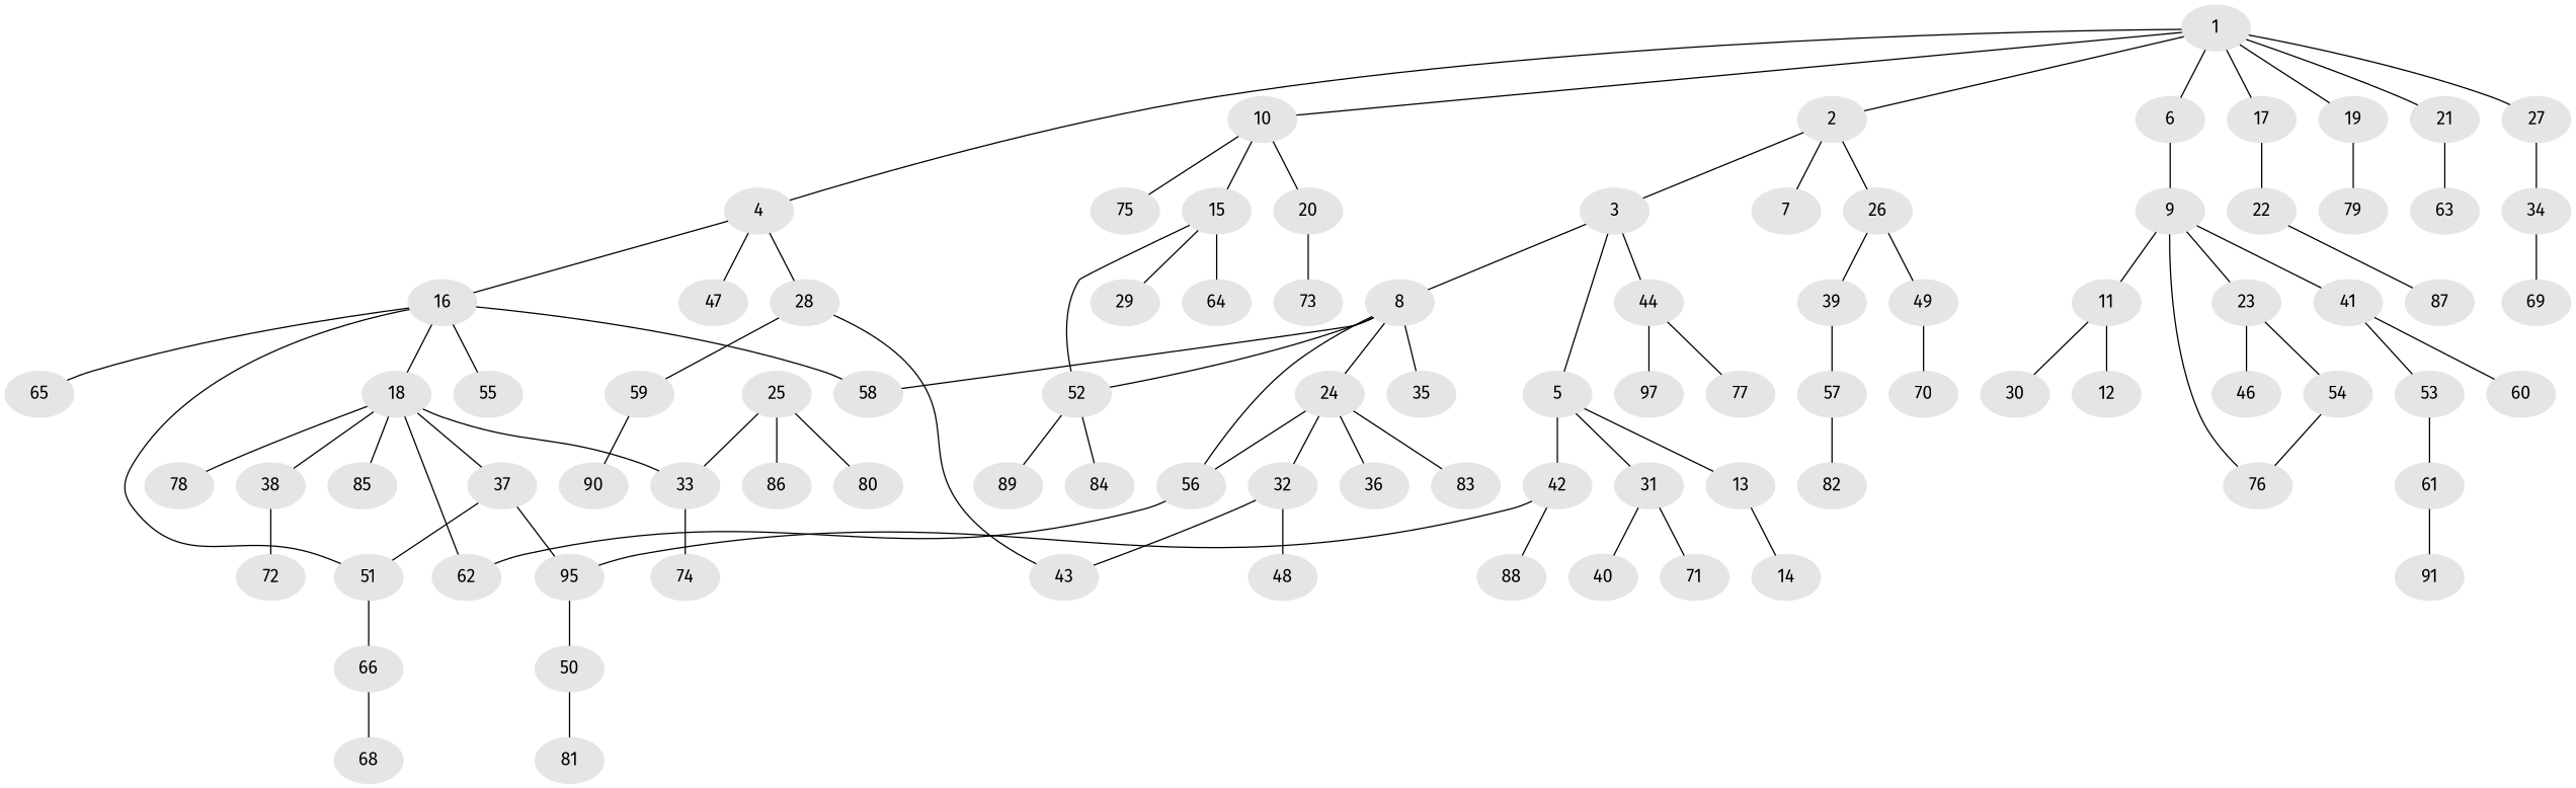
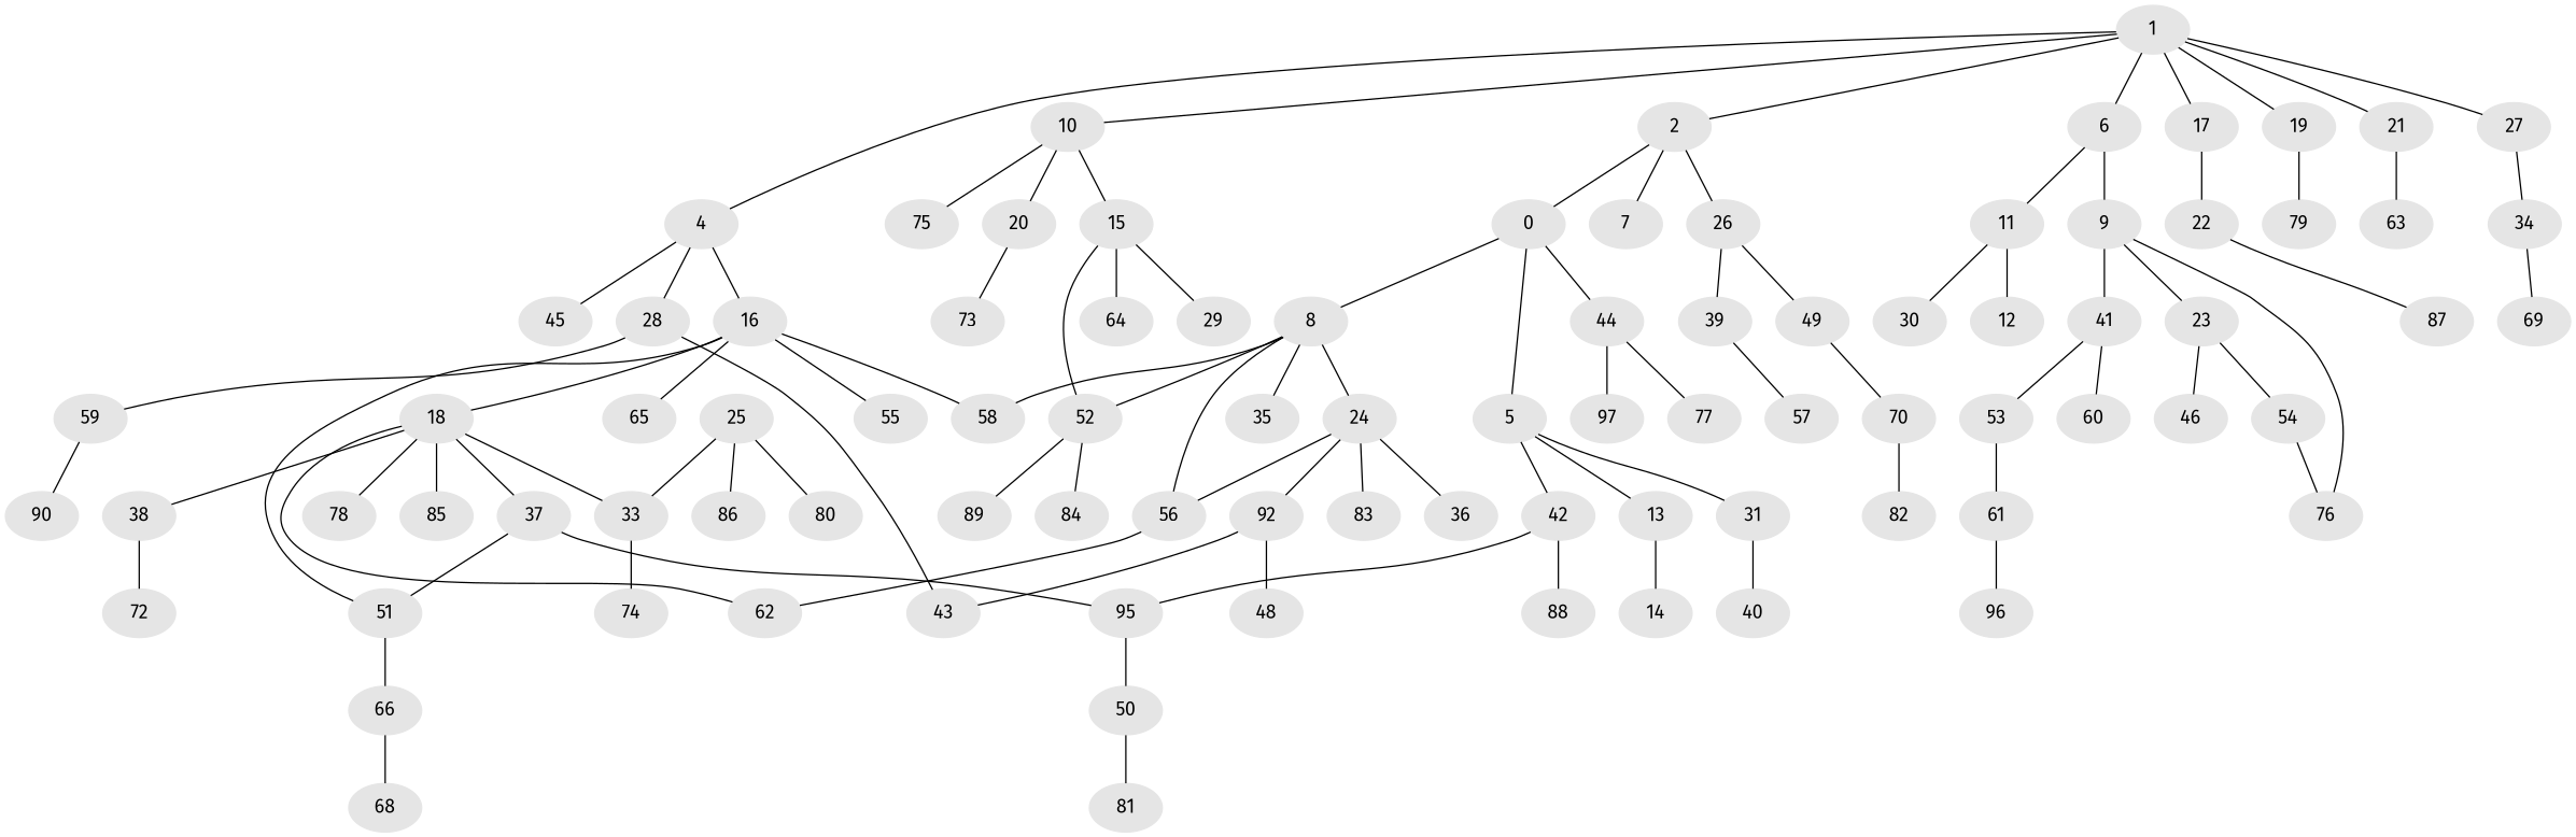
  graph {
    fontname="Fira Sans"
    node [color=gray90 fontname="Fira Sans" style=filled]
    edge [fontname="Fira Sans"]
    1
    2
    4
    6
    10
    17
    19
    21
    27
-   3
+   3 [label=0]
    7
    26
    16
    28
-   47
+   47 [label=45]
    9
    15
    20
    75
    22
    79
    63
    34
    5
    8
    44
    39
    49
    13
    31
    42
    24
    35
    52
    56
    58
    n37 [label=97]
    77
    18
    51
    55
    65
    43
    59
    14
    40
-   71
    n48 [label=95]
    88
    11
    23
    41
    76
-   32
+   32 [label=92]
    36
    83
    84
    89
    62
    12
    30
    46
    54
    53
    60
    29
    64
    73
    37
    38
    78
    85
    33
    66
    87
    25
    80
    86
    72
    48
    74
    57
    70
    69
    90
    50
    61
    81
    82
    68
-   91
+   91 [label=96]
    1 -- 2
    1 -- 4
    1 -- 6
    1 -- 10
    1 -- 17
    1 -- 19
    1 -- 21
    1 -- 27
    2 -- 3
    2 -- 7
    2 -- 26
    4 -- 16
    4 -- 28
    4 -- 47
    6 -- 9
    10 -- 15
    10 -- 20
    10 -- 75
    17 -- 22
    19 -- 79
    21 -- 63
    27 -- 34
    3 -- 5
    3 -- 8
    3 -- 44
    26 -- 39
    26 -- 49
    16 -- 58
    16 -- 18
    16 -- 51
    16 -- 55
    16 -- 65
    28 -- 43
    28 -- 59
-   9 -- 11
+   6 -- 11
    9 -- 23
    9 -- 41
    9 -- 76
    15 -- 52
    15 -- 29
    15 -- 64
    20 -- 73
    22 -- 87
    34 -- 69
    5 -- 13
    5 -- 31
    5 -- 42
    8 -- 24
    8 -- 35
    8 -- 52
    8 -- 56
    8 -- 58
    44 -- n37
    44 -- 77
    39 -- 57
    49 -- 70
    13 -- 14
    31 -- 40
-   31 -- 71
    42 -- n48
    42 -- 88
    24 -- 56
    24 -- 32
    24 -- 36
    24 -- 83
    52 -- 84
    52 -- 89
    56 -- 62
    18 -- 62
    18 -- 37
    18 -- 38
    18 -- 78
    18 -- 85
    18 -- 33
    51 -- 66
    59 -- 90
    n48 -- 50
    11 -- 12
    11 -- 30
    23 -- 46
    23 -- 54
    41 -- 53
    41 -- 60
    32 -- 43
    32 -- 48
    54 -- 76
    53 -- 61
    37 -- 51
    37 -- n48
    38 -- 72
    33 -- 74
    66 -- 68
    25 -- 33
    25 -- 80
    25 -- 86
-   57 -- 82
+   70 -- 82
    50 -- 81
    61 -- 91
  }
